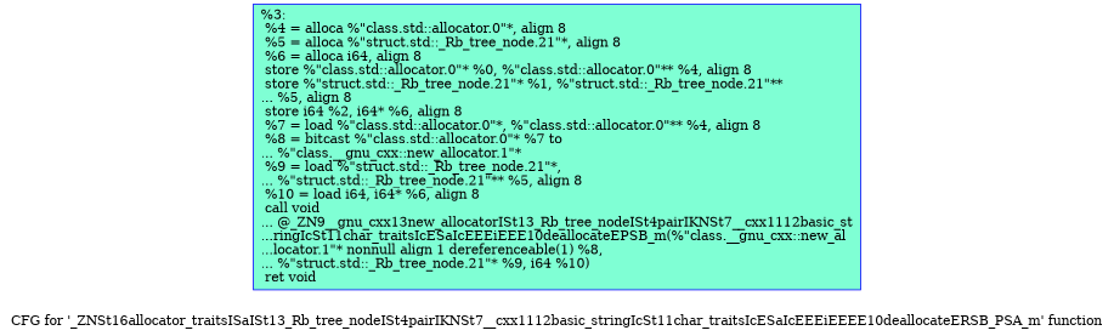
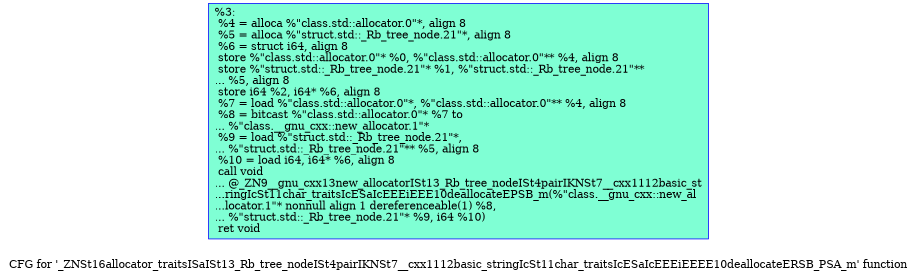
  digraph {
    label="CFG for '_ZNSt16allocator_traitsISaISt13_Rb_tree_nodeISt4pairIKNSt7__cxx1112basic_stringIcSt11char_traitsIcESaIcEEEiEEEE10deallocateERSB_PSA_m' function"
-   n1 [color=blue fillcolor=aquamarine label="{%3:\l  %4 = alloca %\"class.std::allocator.0\"*, align 8\l  %5 = alloca %\"struct.std::_Rb_tree_node.21\"*, align 8\l  %6 = alloca i64, align 8\l  store %\"class.std::allocator.0\"* %0, %\"class.std::allocator.0\"** %4, align 8\l  store %\"struct.std::_Rb_tree_node.21\"* %1, %\"struct.std::_Rb_tree_node.21\"**\l... %5, align 8\l  store i64 %2, i64* %6, align 8\l  %7 = load %\"class.std::allocator.0\"*, %\"class.std::allocator.0\"** %4, align 8\l  %8 = bitcast %\"class.std::allocator.0\"* %7 to\l... %\"class.__gnu_cxx::new_allocator.1\"*\l  %9 = load %\"struct.std::_Rb_tree_node.21\"*,\l... %\"struct.std::_Rb_tree_node.21\"** %5, align 8\l  %10 = load i64, i64* %6, align 8\l  call void\l... @_ZN9__gnu_cxx13new_allocatorISt13_Rb_tree_nodeISt4pairIKNSt7__cxx1112basic_st\l...ringIcSt11char_traitsIcESaIcEEEiEEE10deallocateEPSB_m(%\"class.__gnu_cxx::new_al\l...locator.1\"* nonnull align 1 dereferenceable(1) %8,\l... %\"struct.std::_Rb_tree_node.21\"* %9, i64 %10)\l  ret void\l}" shape=record style=filled]
+   n1 [color=blue fillcolor=aquamarine label="{%3:\l  %4 = alloca %\"class.std::allocator.0\"*, align 8\l  %5 = alloca %\"struct.std::_Rb_tree_node.21\"*, align 8\l  %6 = struct i64, align 8\l  store %\"class.std::allocator.0\"* %0, %\"class.std::allocator.0\"** %4, align 8\l  store %\"struct.std::_Rb_tree_node.21\"* %1, %\"struct.std::_Rb_tree_node.21\"**\l... %5, align 8\l  store i64 %2, i64* %6, align 8\l  %7 = load %\"class.std::allocator.0\"*, %\"class.std::allocator.0\"** %4, align 8\l  %8 = bitcast %\"class.std::allocator.0\"* %7 to\l... %\"class.__gnu_cxx::new_allocator.1\"*\l  %9 = load %\"struct.std::_Rb_tree_node.21\"*,\l... %\"struct.std::_Rb_tree_node.21\"** %5, align 8\l  %10 = load i64, i64* %6, align 8\l  call void\l... @_ZN9__gnu_cxx13new_allocatorISt13_Rb_tree_nodeISt4pairIKNSt7__cxx1112basic_st\l...ringIcSt11char_traitsIcESaIcEEEiEEE10deallocateEPSB_m(%\"class.__gnu_cxx::new_al\l...locator.1\"* nonnull align 1 dereferenceable(1) %8,\l... %\"struct.std::_Rb_tree_node.21\"* %9, i64 %10)\l  ret void\l}" shape=record style=filled]
  }
